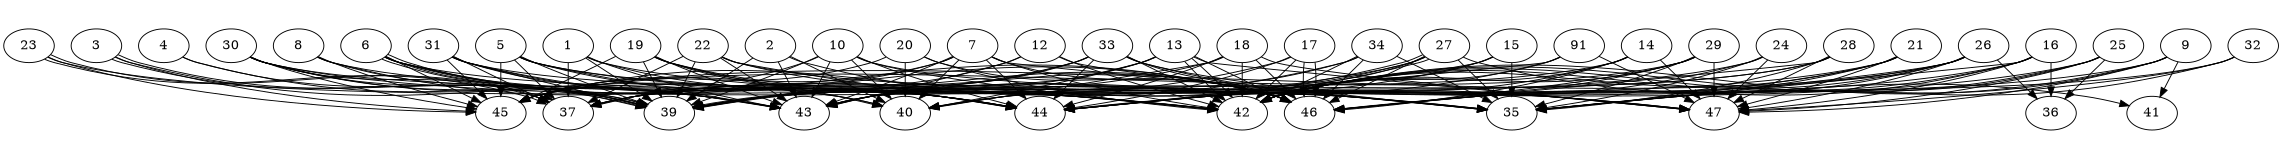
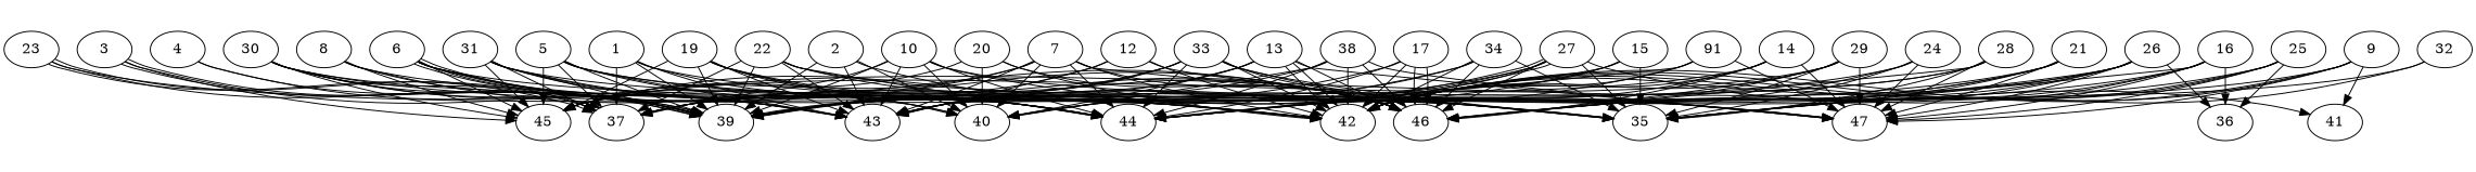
  digraph {
    node [alpha=0.06]
    1 [alpha=0.13 expect_size=619847261820802560]
    37 [alpha=0.15 expect_size=2028929629743278336]
    39 [alpha=0.20 expect_size=1990739350908016001024]
    43 [expect_size=16015207795695384]
    44 [alpha=0.11 expect_size=802325295483158790144]
    47 [alpha=0.04 expect_size=140037783359066608]
    2 [expect_size=1765681556824833792]
    35 [alpha=0.11 expect_size=70049914392911282176]
    40 [alpha=0.07 expect_size=577663868111279]
    3 [alpha=0.05 expect_size=2774948030833491968]
    45 [alpha=0.11 expect_size=7774536226741699]
    4 [alpha=0.07 expect_size=3691007489219319]
    5 [alpha=0.14 expect_size=53844523410838136]
    6 [alpha=0.17 expect_size=500057602211868311552]
    42 [alpha=0.00 expect_size=1036792480024624103424]
    46 [alpha=0.17 expect_size=1792080987622998016000]
    7 [expect_size=503028563737912]
    8 [alpha=0.01 expect_size=27736123781431116]
    9 [alpha=0.16 expect_size=1175552650553255680]
    41 [alpha=0.08 expect_size=21283291513390308]
    10 [alpha=0.19 expect_size=1690114949546762043392]
    n22 [alpha=0.14 expect_size=5415355354170672 label=91]
    12 [alpha=0.16 expect_size=1639852274786504960]
    13 [alpha=0.19 expect_size=194434329749565210624]
    14 [alpha=0.10 expect_size=724248992345675904]
    15 [alpha=0.03 expect_size=21040398914179420]
    16 [alpha=0.14 expect_size=56248257405246856]
    36 [alpha=0.02 expect_size=818432080774166478848]
    17 [expect_size=184225654114890022912]
-   18 [alpha=0.16 expect_size=700655603325362048]
+   18 [alpha=0.16 expect_size=700655603325362048 label=38]
    19 [alpha=0.01 expect_size=56597798817196146688]
    20 [alpha=0.09 expect_size=3058540516078518272]
    21 [alpha=0.04 expect_size=798816944952558720]
    22 [alpha=0.14 expect_size=47307286314803688]
    23 [alpha=0.02 expect_size=118373174488151136]
    24 [alpha=0.18 expect_size=361638178573151895552]
    25 [alpha=0.08 expect_size=1558750239837548183552]
    26 [alpha=0.03 expect_size=28674487840924648]
    27 [alpha=0.16 expect_size=1058168114139065483264]
    28 [alpha=0.00 expect_size=79071208545443643392]
    29 [alpha=0.11 expect_size=441930628650684736]
    30 [alpha=0.02 expect_size=1737955475090659344384]
    31 [alpha=0.19 expect_size=276013338097847631872]
    32 [alpha=0.18 expect_size=839826709613676]
    33 [alpha=0.05 expect_size=58916430645976824]
    34 [alpha=0.03 expect_size=8232661660762355]
    1 -> 37
    1 -> 39
    1 -> 43
    1 -> 44
    1 -> 47
    2 -> 39
    2 -> 43
    2 -> 35
    2 -> 40
    3 -> 39
    3 -> 39
    3 -> 40
    3 -> 45
    4 -> 39
    4 -> 43
    5 -> 37
    5 -> 39
    5 -> 43
    5 -> 44
    5 -> 47
    5 -> 35
    5 -> 45
    6 -> 37
    6 -> 39
    6 -> 39
    6 -> 43
    6 -> 44
    6 -> 45
    6 -> 42
    6 -> 46
    7 -> 37
    7 -> 43
    7 -> 44
    7 -> 35
    7 -> 40
    7 -> 45
    7 -> 42
    7 -> 46
    8 -> 39
    8 -> 44
    8 -> 45
    8 -> 42
    9 -> 44
    9 -> 47
    9 -> 35
    9 -> 42
    9 -> 41
    10 -> 37
    10 -> 39
    10 -> 43
    10 -> 44
    10 -> 47
    10 -> 40
    10 -> 42
    n22 -> 43
    n22 -> 44
    n22 -> 47
    n22 -> 42
    12 -> 39
    12 -> 43
    12 -> 35
    12 -> 42
    13 -> 39
    13 -> 43
    13 -> 47
    13 -> 40
    13 -> 42
    13 -> 42
    13 -> 46
    14 -> 43
    14 -> 44
    14 -> 47
    14 -> 42
    14 -> 46
    15 -> 43
    15 -> 44
    15 -> 35
    15 -> 42
    16 -> 39
    16 -> 47
    16 -> 35
    16 -> 42
    16 -> 46
    16 -> 36
    17 -> 37
    17 -> 44
    17 -> 42
    17 -> 46
    17 -> 46
    18 -> 44
    18 -> 47
    18 -> 40
    18 -> 45
    18 -> 42
    18 -> 46
    19 -> 39
    19 -> 43
    19 -> 44
    19 -> 40
    19 -> 45
    19 -> 42
    19 -> 46
    20 -> 40
    20 -> 45
    20 -> 42
    20 -> 46
    21 -> 37
    21 -> 47
    21 -> 35
    21 -> 42
    21 -> 46
    22 -> 37
    22 -> 39
    22 -> 43
    22 -> 44
    22 -> 35
    22 -> 46
    23 -> 37
    23 -> 37
-   23 -> 45
+   23 -> 39
    23 -> 42
    24 -> 39
    24 -> 44
    24 -> 47
    24 -> 35
    25 -> 39
    25 -> 47
    25 -> 35
    25 -> 42
    25 -> 36
    26 -> 39
    26 -> 47
    26 -> 35
    26 -> 45
    26 -> 42
    26 -> 46
    26 -> 36
    27 -> 39
    27 -> 39
    27 -> 44
    27 -> 35
    27 -> 40
    27 -> 42
    27 -> 46
    27 -> 41
    28 -> 43
    28 -> 47
    28 -> 35
    28 -> 40
    28 -> 46
    29 -> 44
    29 -> 47
    29 -> 35
    29 -> 45
    29 -> 42
    29 -> 46
    30 -> 37
    30 -> 39
    30 -> 43
    30 -> 44
    30 -> 35
    30 -> 40
    30 -> 45
    31 -> 37
    31 -> 39
    31 -> 43
    31 -> 44
    31 -> 45
    31 -> 42
    31 -> 46
-   32 -> 47
    32 -> 35
    32 -> 46
    33 -> 37
    33 -> 39
    33 -> 43
    33 -> 44
    33 -> 47
    33 -> 35
    33 -> 42
    33 -> 46
    34 -> 37
    34 -> 35
    34 -> 40
    34 -> 42
    34 -> 46
  }
